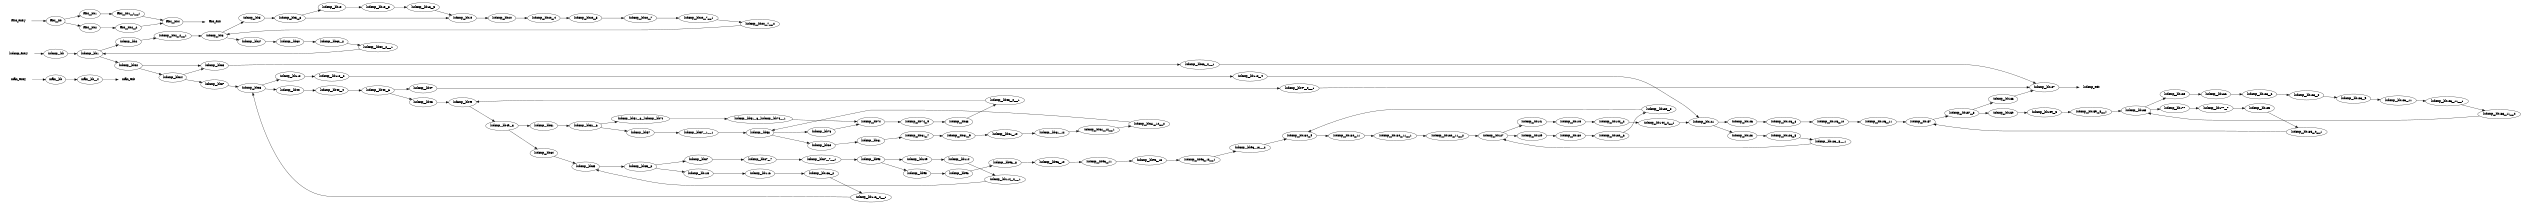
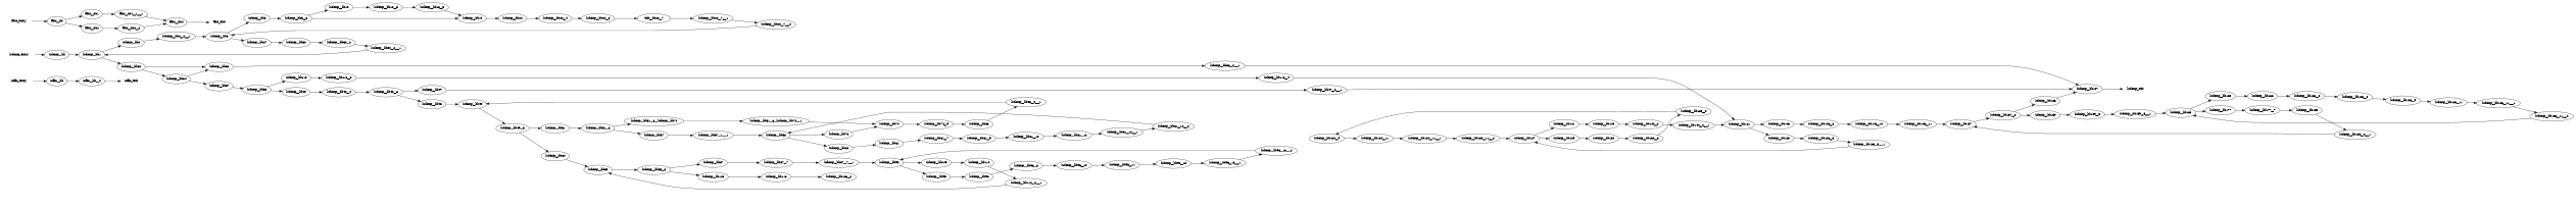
  digraph {
    fontname="DejaVu Serif"
    fontsize=10
    rankdir=LR
    node [fontname="DejaVu Serif" fontsize=10]
    edge [fontname="DejaVu Serif"]
    n1 [label=main__bb width=0.01]
    n2 [label=main__bb__4 width=0.01]
    main_exit [color=white width=0.01]
    main_entry [color=white height=0.01 width=0.01]
    n5 [label=ludcmp__bb width=0.01]
    n6 [label=ludcmp__bb1 width=0.01]
    n7 [label=ludcmp__bb2 width=0.01]
    n8 [label=ludcmp__bb32 width=0.01]
    n9 [label=ludcmp__bb2__2___1 width=0.01]
    n10 [label=ludcmp__bb3 width=0.01]
    n11 [label=ludcmp__bb5 width=0.01]
    n12 [label=ludcmp__bb27 width=0.01]
    n13 [label=ludcmp__bb5__8 width=0.01]
    n14 [label=ludcmp__bb13 width=0.01]
    n15 [label=ludcmp__bb19 width=0.01]
    n16 [label=ludcmp__bb13__3 width=0.01]
    n17 [label=ludcmp__bb13__5 width=0.01]
    n18 [label=ludcmp__bb20 width=0.01]
    n19 [label=ludcmp__bb20__4 width=0.01]
    n20 [label=ludcmp__bb20__5 width=0.01]
-   n21 [label=ludcmp__bb20__7 width=0.01]
+   n21 [label=exit__bb20__7 width=0.01]
    n22 [label=ludcmp__bb20__7___1 width=0.01]
    n23 [label=ludcmp__bb20__7___2 width=0.01]
    n24 [label=ludcmp__bb30 width=0.01]
    n25 [label=ludcmp__bb30__2 width=0.01]
    n26 [label=ludcmp__bb30__2___1 width=0.01]
    n27 [label=ludcmp__bb34 width=0.01]
    n28 [label=ludcmp__bb36 width=0.01]
    n29 [label=ludcmp__bb37 width=0.01]
    n30 [label=ludcmp__bb36__0___1 width=0.01]
    n31 [label=ludcmp__bb187 width=0.01]
    n32 [label=ludcmp__bb38 width=0.01]
    n33 [label=ludcmp__bb40 width=0.01]
    n34 [label=ludcmp__bb118 width=0.01]
    n35 [label=ludcmp__bb40__4 width=0.01]
    n36 [label=ludcmp__bb40__6 width=0.01]
    n37 [label=ludcmp__bb47 width=0.01]
    n38 [label=ludcmp__bb48 width=0.01]
    n39 [label=ludcmp__bb47__0___1 width=0.01]
    n40 [label=ludcmp__bb49 width=0.01]
    n41 [label=ludcmp__bb49__3 width=0.01]
    n42 [label=ludcmp__bb51 width=0.01]
    n43 [label=ludcmp__bb84 width=0.01]
    n44 [label=ludcmp__bb51__6 width=0.01]
    n45 [label=ludcmp__bb51__6__ludcmp__bb74 width=0.01]
    n46 [label=ludcmp__bb57 width=0.01]
    n47 [label=ludcmp__bb51__6__ludcmp__bb74___1 width=0.01]
    n48 [label=ludcmp__bb74 width=0.01]
    n49 [label=ludcmp__bb57__1___1 width=0.01]
    n50 [label=ludcmp__bb58 width=0.01]
    n51 [label=ludcmp__bb60 width=0.01]
    n52 [label=ludcmp__bb73 width=0.01]
    n53 [label=ludcmp__bb61 width=0.01]
    n54 [label=ludcmp__bb61__7 width=0.01]
    n55 [label=ludcmp__bb61__9 width=0.01]
    n56 [label=ludcmp__bb61__10 width=0.01]
    n57 [label=ludcmp__bb61__12 width=0.01]
    n58 [label=ludcmp__bb61__12___1 width=0.01]
    n59 [label=ludcmp__bb61__12___2 width=0.01]
    n60 [label=ludcmp__bb74__9 width=0.01]
    n61 [label=ludcmp__bb83 width=0.01]
    n62 [label=ludcmp__bb83__0___1 width=0.01]
    n63 [label=ludcmp__bb85 width=0.01]
    n64 [label=ludcmp__bb85__3 width=0.01]
    n65 [label=ludcmp__bb87 width=0.01]
    n66 [label=ludcmp__bb115 width=0.01]
    n67 [label=ludcmp__bb87__7 width=0.01]
    n68 [label=ludcmp__bb87__7___1 width=0.01]
    n69 [label=ludcmp__bb93 width=0.01]
    n70 [label=ludcmp__bb95 width=0.01]
    n71 [label=ludcmp__bb109 width=0.01]
    n72 [label=ludcmp__bb96 width=0.01]
    n73 [label=ludcmp__bb96__8 width=0.01]
    n74 [label=ludcmp__bb96__10 width=0.01]
    n75 [label=ludcmp__bb96__11 width=0.01]
    n76 [label=ludcmp__bb96__13 width=0.01]
    n77 [label=ludcmp__bb96__13___1 width=0.01]
    n78 [label=ludcmp__bb96__13___2 width=0.01]
    n79 [label=ludcmp__bb114 width=0.01]
    n80 [label=ludcmp__bb114__0___1 width=0.01]
    n81 [label=ludcmp__bb116 width=0.01]
    n82 [label=ludcmp__bb166__2 width=0.01]
-   n83 [label=ludcmp__bb116__2___1 width=0.01]
    n84 [label=ludcmp__bb118__2 width=0.01]
    n85 [label=ludcmp__bb118__4 width=0.01]
    n86 [label=ludcmp__bb121 width=0.01]
    n87 [label=ludcmp__bb123 width=0.01]
    n88 [label=ludcmp__bb146 width=0.01]
    n89 [label=ludcmp__bb123__5 width=0.01]
    n90 [label=ludcmp__bb123__5___1 width=0.01]
    n91 [label=ludcmp__bb127 width=0.01]
    n92 [label=ludcmp__bb129 width=0.01]
    n93 [label=ludcmp__bb141 width=0.01]
    n94 [label=ludcmp__bb130 width=0.01]
    n95 [label=ludcmp__bb130__6 width=0.01]
    n96 [label=ludcmp__bb130__8 width=0.01]
    n97 [label=ludcmp__bb130__9 width=0.01]
    n98 [label=ludcmp__bb130__11 width=0.01]
    n99 [label=ludcmp__bb130__11___1 width=0.01]
    n100 [label=ludcmp__bb130__11___2 width=0.01]
    n101 [label=ludcmp__bb144 width=0.01]
    n102 [label=ludcmp__bb144__2 width=0.01]
    n103 [label=ludcmp__bb144__2___1 width=0.01]
    n104 [label=ludcmp__bb146__6 width=0.01]
    n105 [label=ludcmp__bb146__10 width=0.01]
    n106 [label=ludcmp__bb146__11 width=0.01]
    n107 [label=ludcmp__bb157 width=0.01]
    n108 [label=ludcmp__bb157__3 width=0.01]
    n109 [label=ludcmp__bb159 width=0.01]
    n110 [label=ludcmp__bb186 width=0.01]
    n111 [label=ludcmp__bb159__5 width=0.01]
    n112 [label=ludcmp__bb159__5___1 width=0.01]
    n113 [label=ludcmp__bb163 width=0.01]
    n114 [label=ludcmp__bb165 width=0.01]
    n115 [label=ludcmp__bb177 width=0.01]
    n116 [label=ludcmp__bb166 width=0.01]
    n117 [label=ludcmp__bb166__6 width=0.01]
    n118 [label=ludcmp__bb166__8 width=0.01]
    n119 [label=ludcmp__bb166__9 width=0.01]
    n120 [label=ludcmp__bb166__11 width=0.01]
    n121 [label=ludcmp__bb166__11___1 width=0.01]
    n122 [label=ludcmp__bb166__11___2 width=0.01]
    n123 [label=ludcmp__bb177__7 width=0.01]
    n124 [label=ludcmp__bb185 width=0.01]
    n125 [label=ludcmp__bb185__0___1 width=0.01]
    ludcmp_exit [color=white width=0.01]
    ludcmp_entry [color=white height=0.01 width=0.01]
    n128 [label=fabs__bb width=0.01]
    n129 [label=fabs__bb1 width=0.01]
    n130 [label=fabs__bb2 width=0.01]
    n131 [label=fabs__bb1__1___1 width=0.01]
    n132 [label=fabs__bb4 width=0.01]
    n133 [label=fabs__bb2__2 width=0.01]
    fabs_exit [color=white width=0.01]
    fabs_entry [color=white height=0.01 width=0.01]
    subgraph sub_1 {
      n1
      n2
      main_exit
      main_entry
    }
    subgraph sub_2 {
      n5
      n6
      n7
      n8
      n9
      n10
      n11
      n12
      n13
      n14
      n15
      n16
      n17
      n18
      n19
      n20
      n21
      n22
      n23
      n24
      n25
      n26
      n27
      n28
      n29
      n30
      n31
      n32
      n33
      n34
      n35
      n36
      n37
      n38
      n39
      n40
      n41
      n42
      n43
      n44
      n45
      n46
      n47
      n48
      n49
      n50
      n51
      n52
      n53
      n54
      n55
      n56
      n57
      n58
      n59
      n60
      n61
      n62
      n63
      n64
      n65
      n66
      n67
      n68
      n69
      n70
      n71
      n72
      n73
      n74
      n75
      n76
      n77
      n78
      n79
      n80
      n81
      n82
-     n83
      n84
      n85
      n86
      n87
      n88
      n89
      n90
      n91
      n92
      n93
      n94
      n95
      n96
      n97
      n98
      n99
      n100
      n101
      n102
      n103
      n104
      n105
      n106
      n107
      n108
      n109
      n110
      n111
      n112
      n113
      n114
      n115
      n116
      n117
      n118
      n119
      n120
      n121
      n122
      n123
      n124
      n125
      ludcmp_exit
      ludcmp_entry
    }
    subgraph sub_3 {
      n128
      n129
      n130
      n131
      n132
      n133
      fabs_exit
      fabs_entry
    }
    n1 -> n2
    n2 -> main_exit
    main_entry -> n1
    n5 -> n6
    n6 -> n7
    n6 -> n8
    n7 -> n9
    n8 -> n27
    n8 -> n28
    n9 -> n10
    n10 -> n11
    n10 -> n12
    n11 -> n13
    n12 -> n24
    n13 -> n14
    n13 -> n15
    n14 -> n16
    n15 -> n18
    n16 -> n17
    n17 -> n15
    n18 -> n19
    n19 -> n20
    n20 -> n21
    n21 -> n22
    n22 -> n23
    n23 -> n10
    n24 -> n25
    n25 -> n26
    n26 -> n6
    n27 -> n28
    n27 -> n29
    n28 -> n30
    n29 -> n32
    n30 -> n31
    n31 -> ludcmp_exit
    n32 -> n33
    n32 -> n34
    n33 -> n35
    n34 -> n84
    n35 -> n36
    n36 -> n37
    n36 -> n38
    n37 -> n39
    n38 -> n40
    n39 -> n31
    n40 -> n41
    n41 -> n42
    n41 -> n43
    n42 -> n44
    n43 -> n63
    n44 -> n45
    n44 -> n46
    n45 -> n47
    n46 -> n49
    n47 -> n48
    n48 -> n60
    n49 -> n50
    n50 -> n51
    n50 -> n52
    n51 -> n53
    n52 -> n48
    n53 -> n54
    n54 -> n55
    n55 -> n56
    n56 -> n57
    n57 -> n58
    n58 -> n59
    n59 -> n50
    n60 -> n61
    n61 -> n62
    n62 -> n40
    n63 -> n64
    n64 -> n65
    n64 -> n66
    n65 -> n67
    n66 -> n81
    n67 -> n68
    n68 -> n69
    n69 -> n70
    n69 -> n71
    n70 -> n72
    n71 -> n79
    n72 -> n73
    n73 -> n74
    n74 -> n75
    n75 -> n76
    n76 -> n77
    n77 -> n78
-   n78 -> n97
+   n78 -> n69
    n79 -> n80
    n80 -> n63
    n81 -> n82
-   n82 -> n83
-   n83 -> n32
    n84 -> n85
    n85 -> n86
    n86 -> n87
    n86 -> n88
    n87 -> n89
    n88 -> n104
    n89 -> n90
    n90 -> n91
    n91 -> n92
    n91 -> n93
    n92 -> n94
    n93 -> n101
    n94 -> n95
    n95 -> n96
    n96 -> n97
    n97 -> n98
    n98 -> n99
    n99 -> n100
    n100 -> n91
    n101 -> n102
    n102 -> n103
    n103 -> n86
    n104 -> n105
    n105 -> n106
    n106 -> n107
    n107 -> n108
    n108 -> n109
    n108 -> n110
    n109 -> n111
    n110 -> n31
    n111 -> n112
    n112 -> n113
    n113 -> n114
    n113 -> n115
    n114 -> n116
    n115 -> n123
    n116 -> n117
    n117 -> n118
    n118 -> n119
    n119 -> n120
    n120 -> n121
    n121 -> n122
    n122 -> n113
    n123 -> n124
    n124 -> n125
    n125 -> n107
    ludcmp_entry -> n5
    n128 -> n129
    n128 -> n130
    n129 -> n131
    n130 -> n133
    n131 -> n132
    n132 -> fabs_exit
    n133 -> n132
    fabs_entry -> n128
  }
